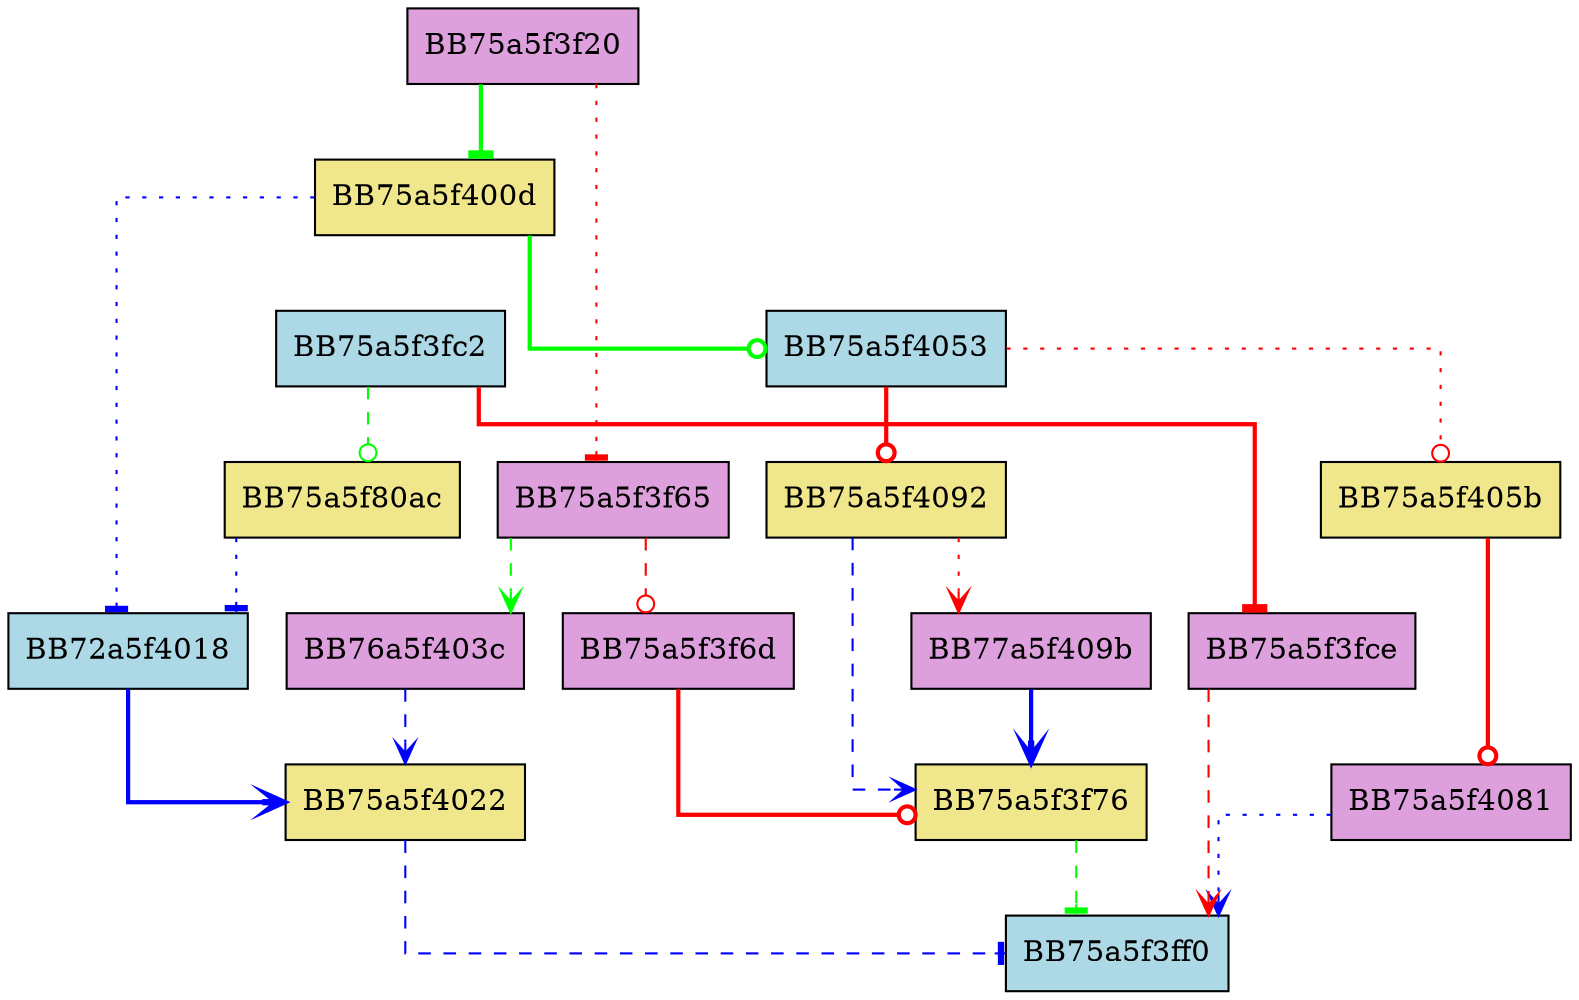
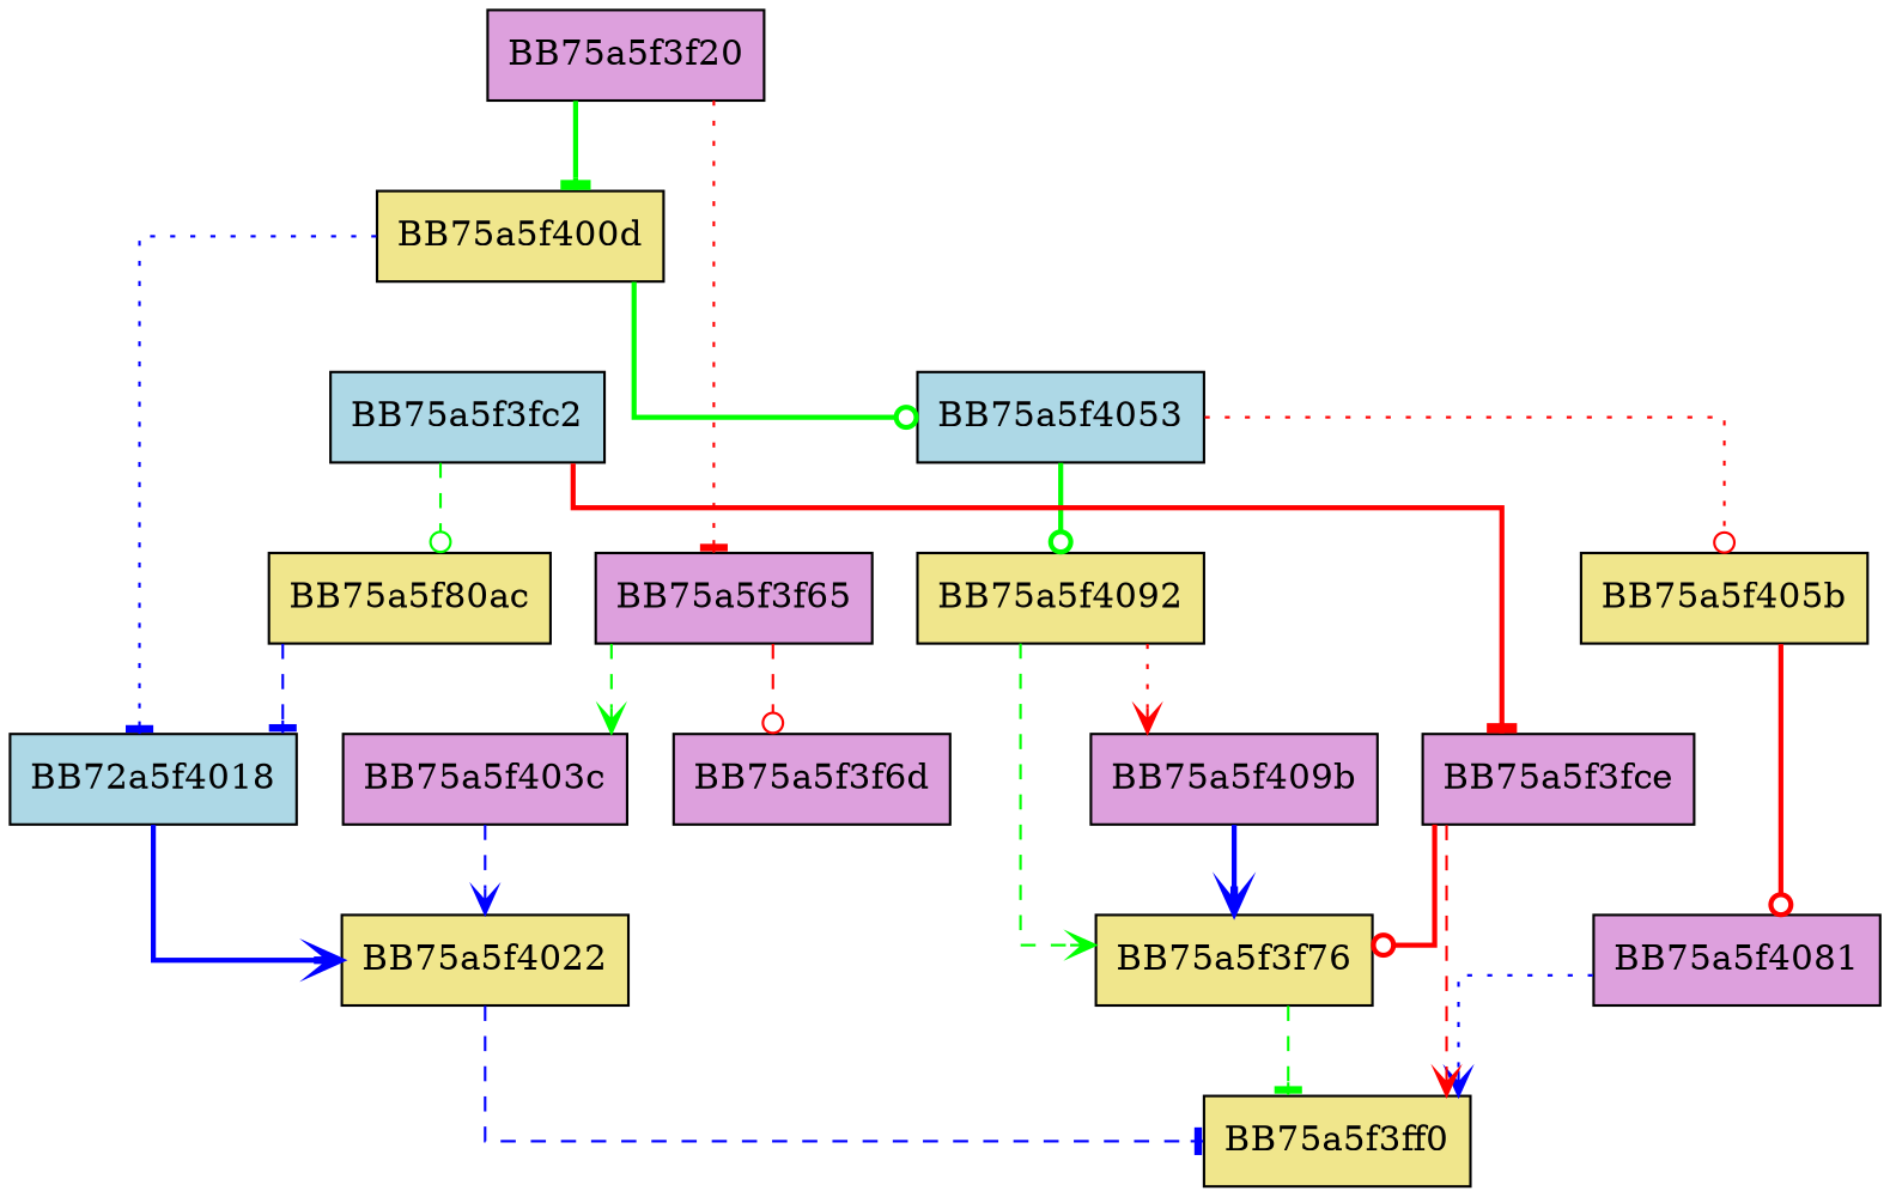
  digraph {
    splines=ortho
    node [fillcolor=plum shape=box style=filled]
    edge [arrowhead=vee color=red style=bold]
    BB75a5f400d [fillcolor=khaki]
    BB75a5f3f20
    BB75a5f3f65
    n4 [fillcolor=lightblue label=BB72a5f4018]
    BB75a5f4053 [fillcolor=lightblue]
-   BB75a5f403c [label=BB76a5f403c]
+   BB75a5f403c
    BB75a5f3f6d
    BB75a5f4022 [fillcolor=khaki]
    BB75a5f3f76 [fillcolor=khaki]
-   BB75a5f3ff0 [fillcolor=lightblue]
+   BB75a5f3ff0 [fillcolor=khaki]
    BB75a5f4092 [fillcolor=khaki]
    BB75a5f405b [fillcolor=khaki]
-   BB75a5f409b [label=BB77a5f409b]
+   BB75a5f409b
    BB75a5f4081
    BB75a5f3fc2 [fillcolor=lightblue]
    n16 [fillcolor=khaki label=BB75a5f80ac]
    BB75a5f3fce
    BB75a5f400d -> n4 [arrowhead=tee color=blue style=dotted]
    BB75a5f400d -> BB75a5f4053 [arrowhead=odot color=green]
    BB75a5f3f20 -> BB75a5f400d [arrowhead=tee color=green]
    BB75a5f3f20 -> BB75a5f3f65 [arrowhead=tee style=dotted]
    BB75a5f3f65 -> BB75a5f403c [color=green style=dashed]
    BB75a5f3f65 -> BB75a5f3f6d [arrowhead=odot style=dashed]
    n4 -> BB75a5f4022 [color=blue]
-   BB75a5f4053 -> BB75a5f4092 [arrowhead=odot]
+   BB75a5f4053 -> BB75a5f4092 [arrowhead=odot color=green]
    BB75a5f4053 -> BB75a5f405b [arrowhead=odot style=dotted]
    BB75a5f403c -> BB75a5f4022 [color=blue style=dashed]
-   BB75a5f3f6d -> BB75a5f3f76 [arrowhead=odot]
+   BB75a5f3fce -> BB75a5f3f76 [arrowhead=odot]
    BB75a5f4022 -> BB75a5f3ff0 [arrowhead=tee color=blue style=dashed]
    BB75a5f3f76 -> BB75a5f3ff0 [arrowhead=tee color=green style=dashed]
-   BB75a5f4092 -> BB75a5f3f76 [color=blue style=dashed]
+   BB75a5f4092 -> BB75a5f3f76 [color=green style=dashed]
    BB75a5f4092 -> BB75a5f409b [style=dotted]
    BB75a5f405b -> BB75a5f4081 [arrowhead=odot]
    BB75a5f409b -> BB75a5f3f76 [color=blue]
    BB75a5f4081 -> BB75a5f3ff0 [color=blue style=dotted]
    BB75a5f3fc2 -> n16 [arrowhead=odot color=green style=dashed]
    BB75a5f3fc2 -> BB75a5f3fce [arrowhead=tee]
-   n16 -> n4 [arrowhead=tee color=blue style=dotted]
+   n16 -> n4 [arrowhead=tee color=blue style=dashed]
    BB75a5f3fce -> BB75a5f3ff0 [style=dashed]
  }
